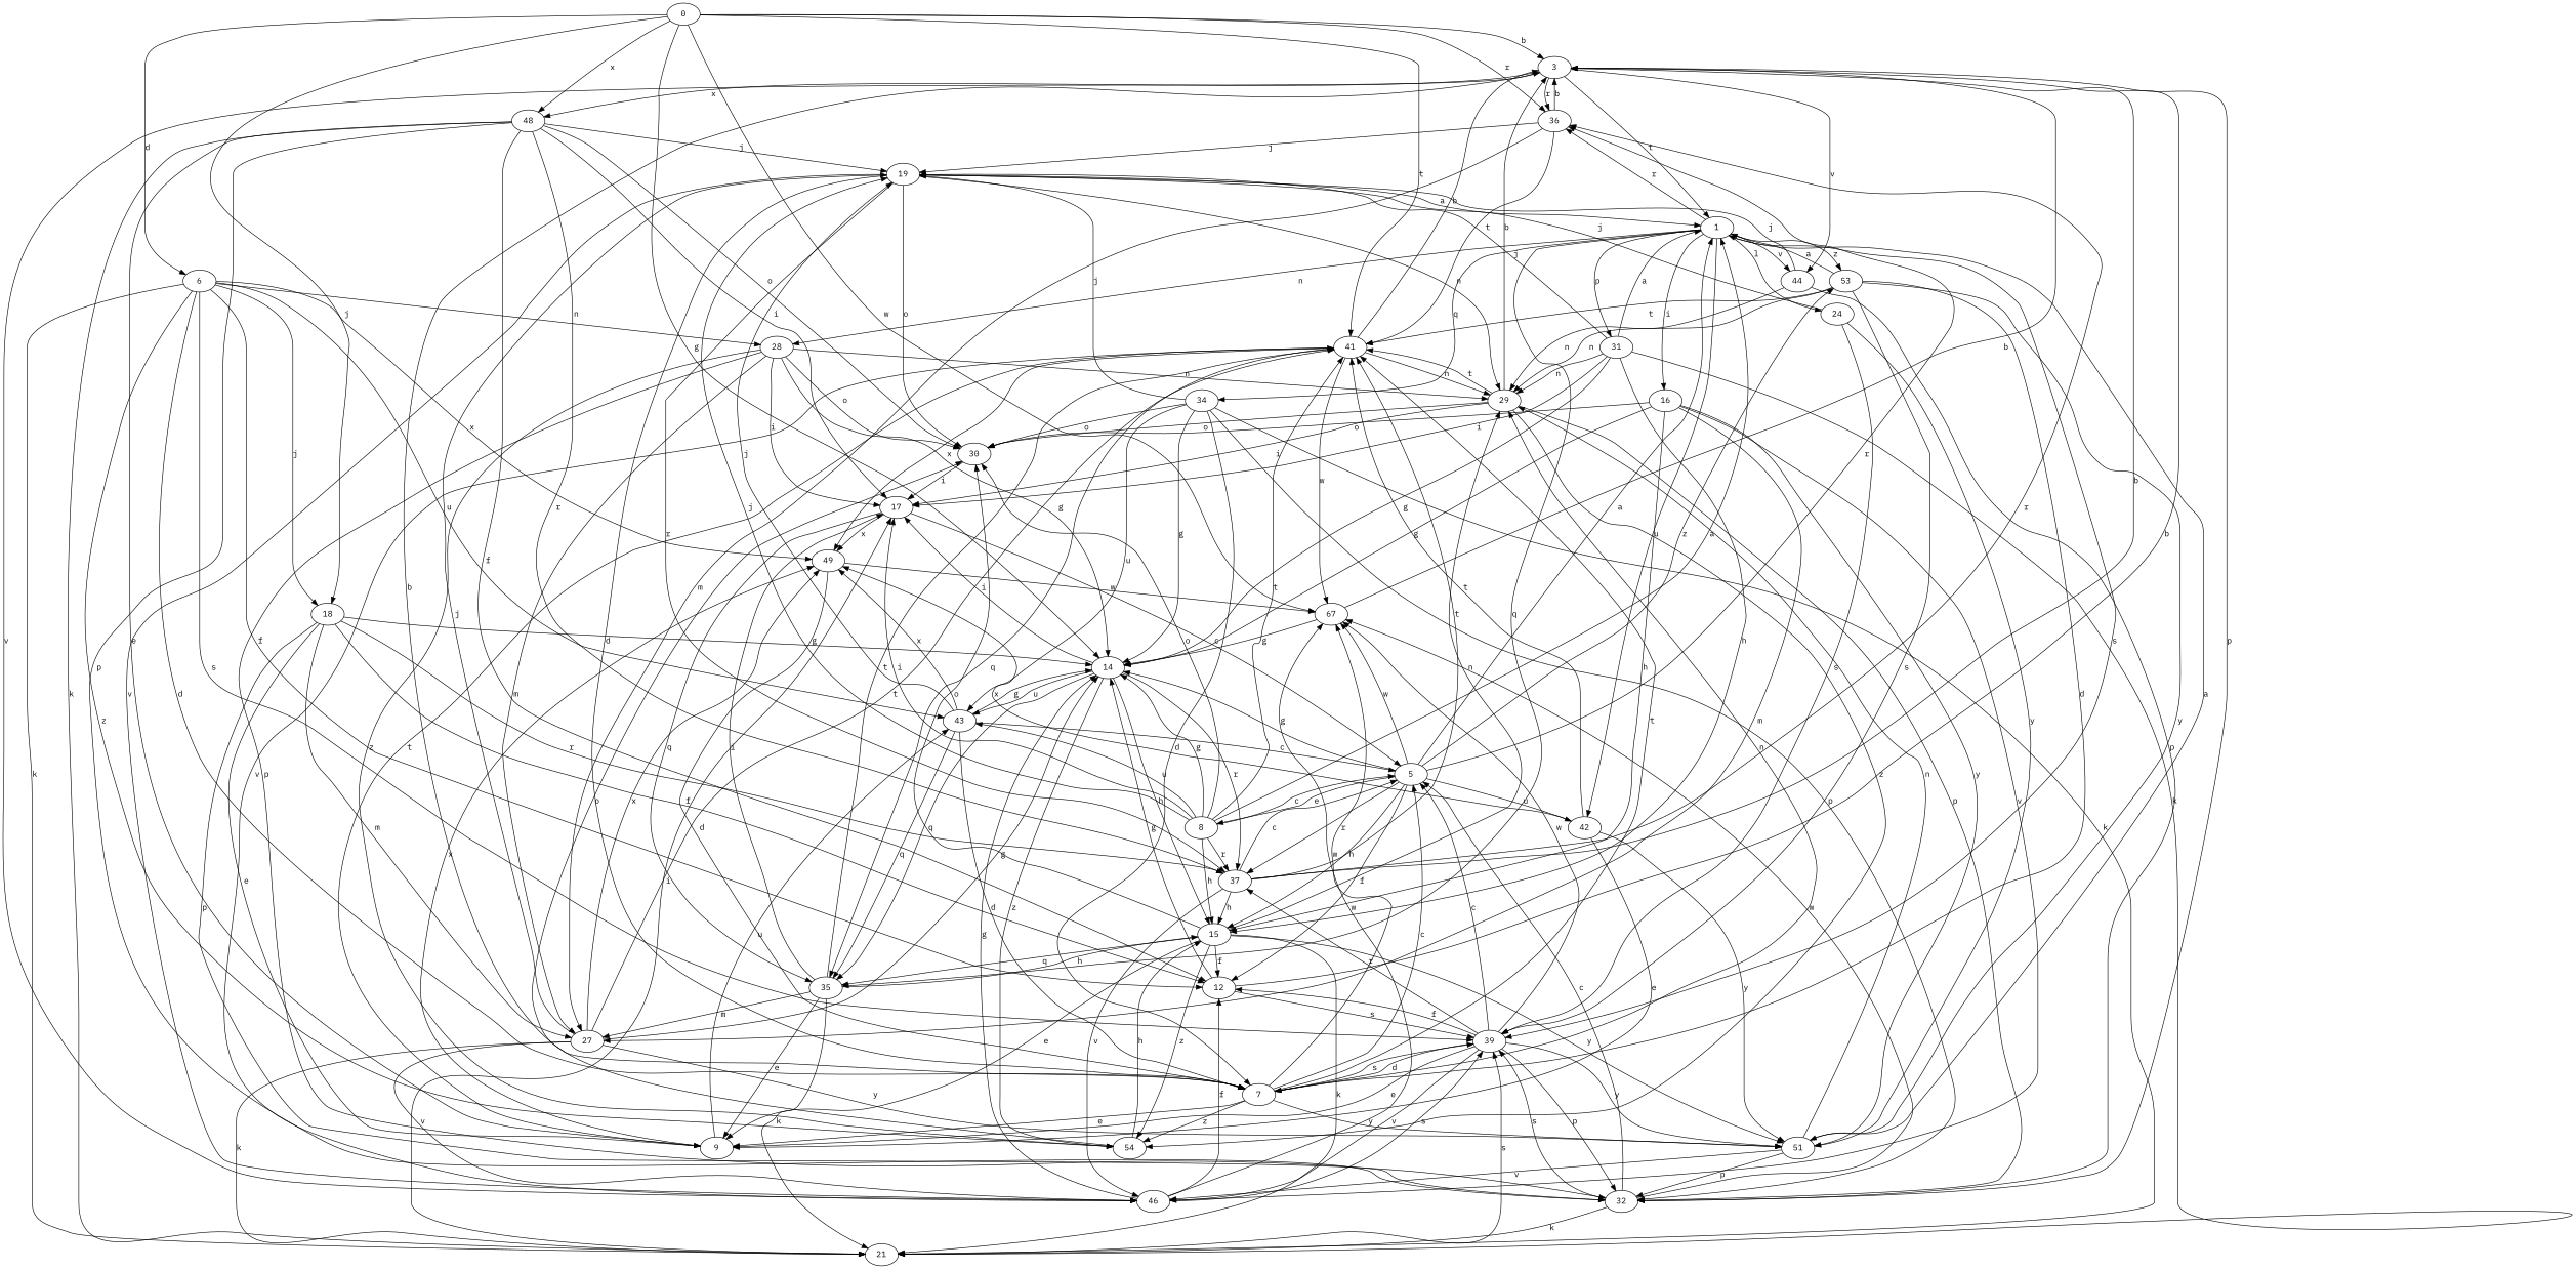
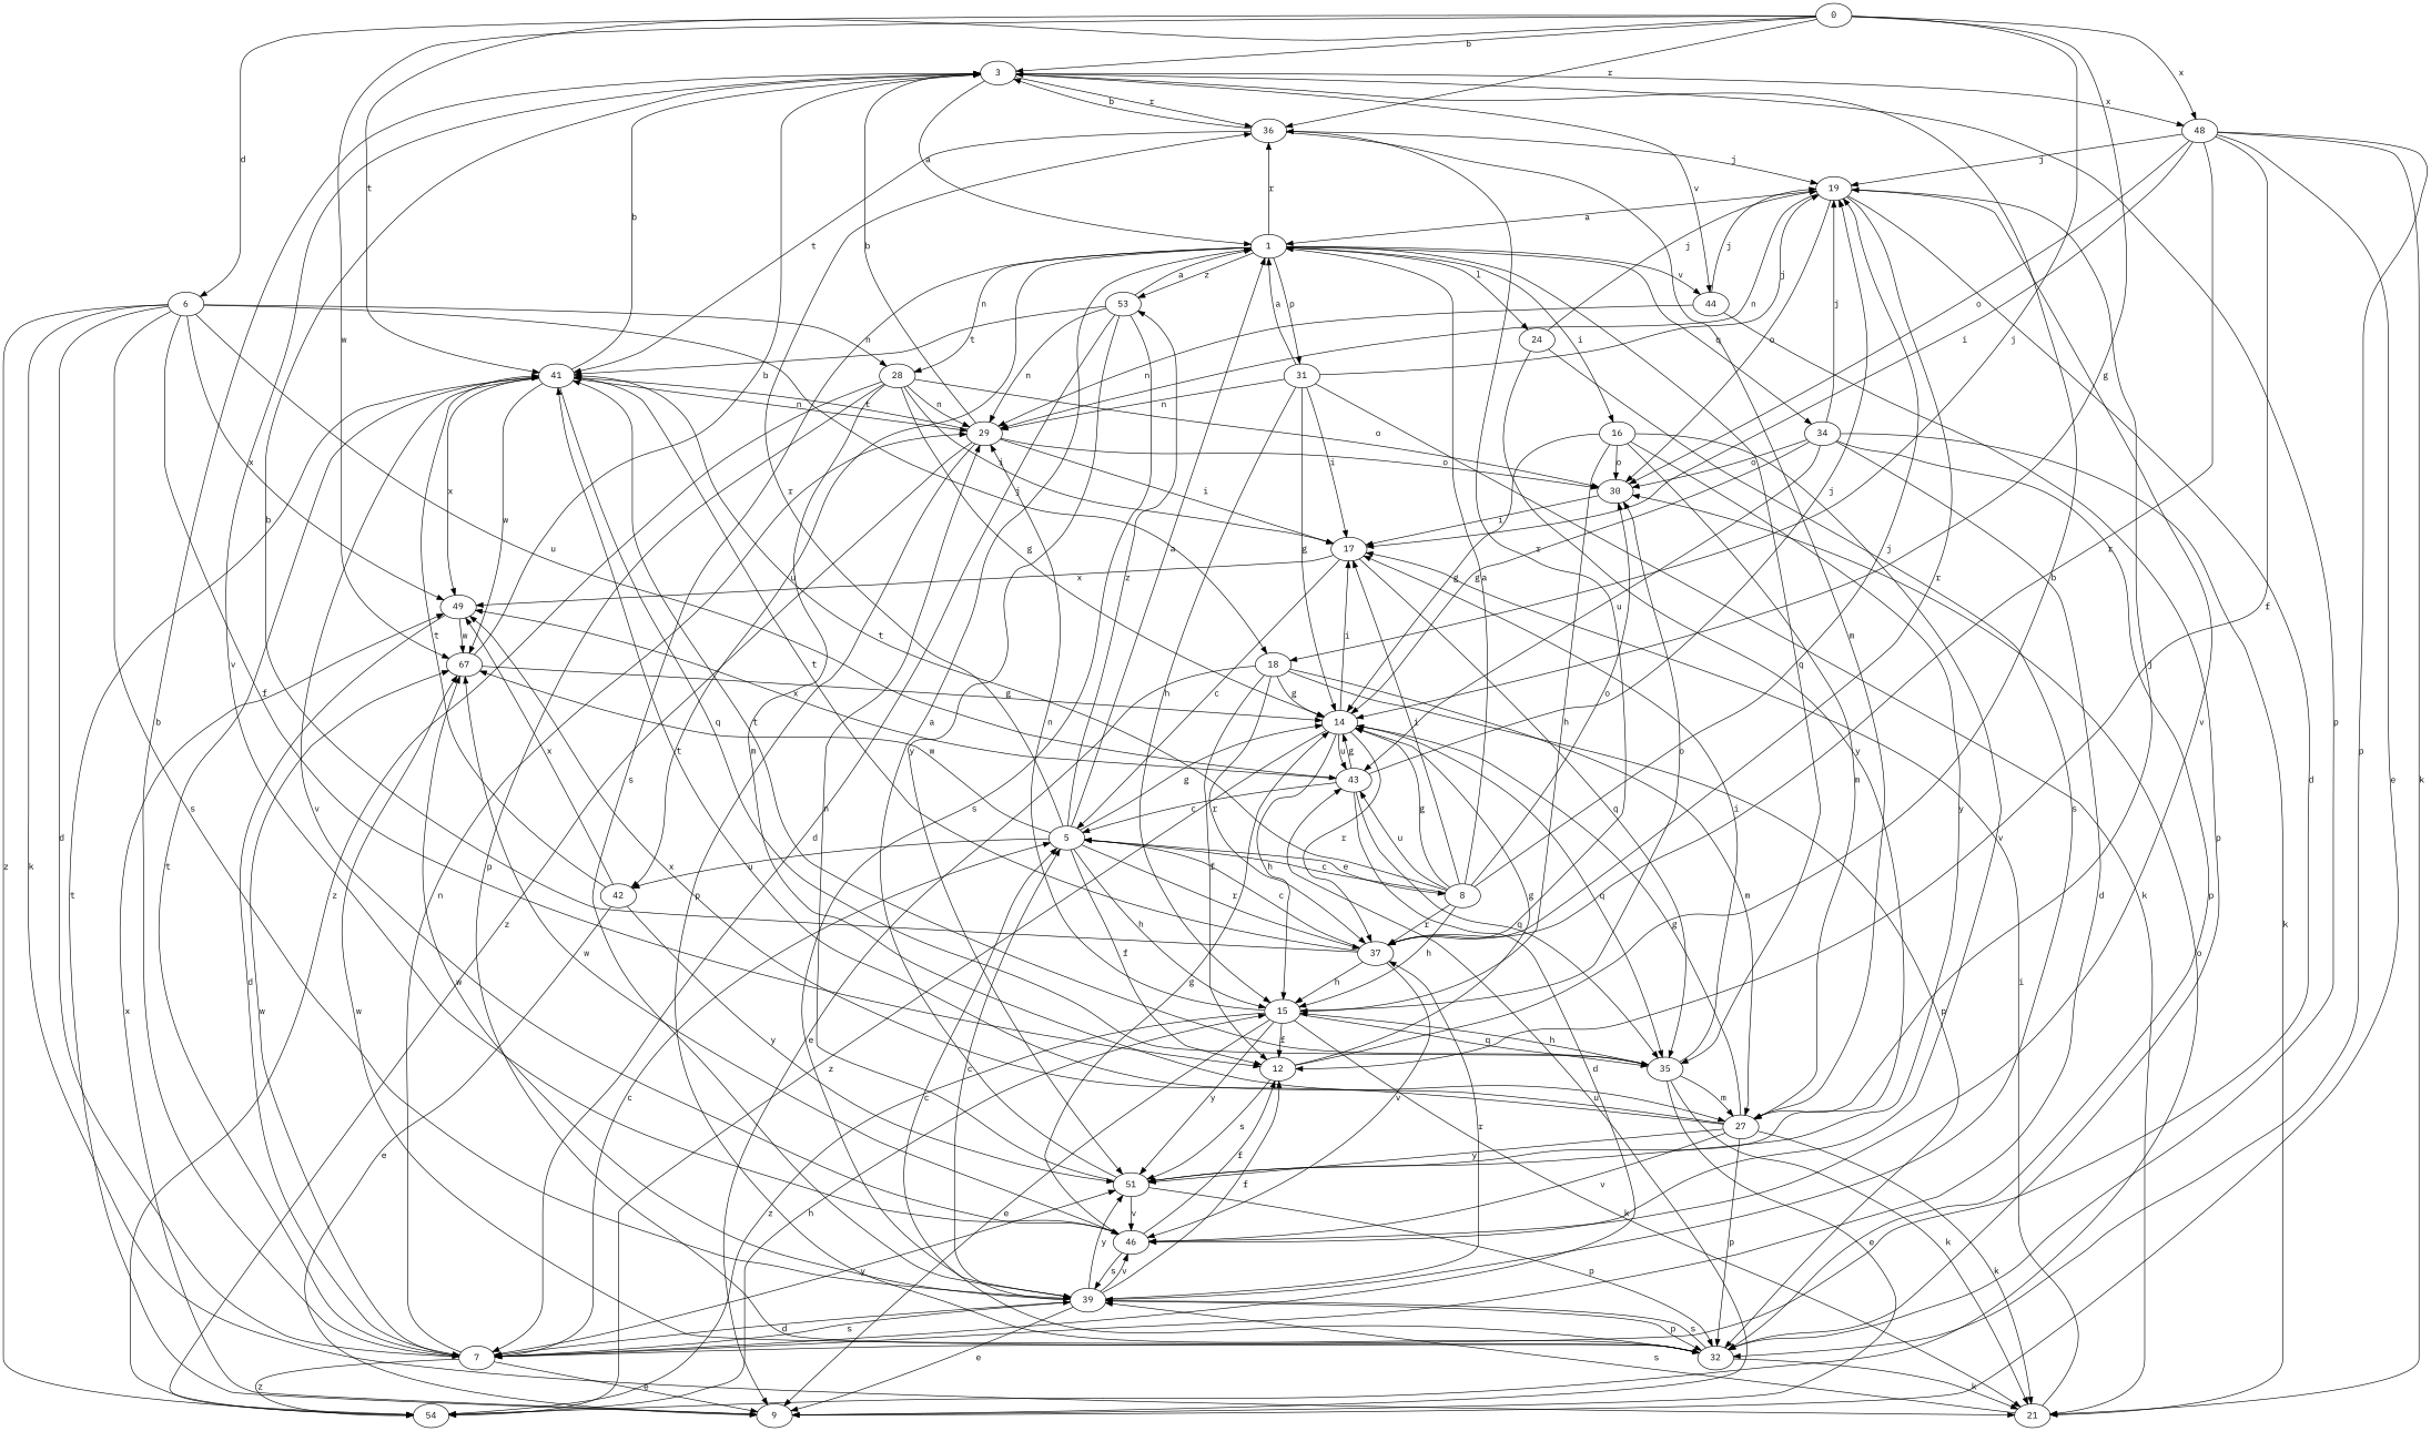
  strict digraph {
    fontname="IBM Plex Mono"
    node [fontname="IBM Plex Mono"]
    edge [fontname="IBM Plex Mono"]
    0
    3
    6
    14
    18
    36
    41
    n8 [label=67]
    48
    1
    44
    32
    46
    28
    39
    12
    7
    21
    43
    49
    54
    35
    15
    37
    17
    9
    27
    19
    29
    30
    16
    24
    31
    34
    42
    53
    51
    5
    8
    0 -> 3 [label=b]
    0 -> 6 [label=d]
    0 -> 14 [label=g]
    0 -> 18 [label=j]
    0 -> 36 [label=r]
    0 -> 41 [label=t]
    0 -> n8 [label=w]
    0 -> 48 [label=x]
    3 -> 36 [label=r]
    3 -> 48 [label=x]
-   3 -> 1 [label=t]
+   3 -> 1 [label=a]
    3 -> 44 [label=v]
    3 -> 32 [label=p]
    3 -> 46 [label=v]
    6 -> 18 [label=j]
    6 -> 28 [label=n]
    6 -> 39 [label=s]
    6 -> 12 [label=f]
    6 -> 7 [label=d]
    6 -> 21 [label=k]
    6 -> 43 [label=u]
    6 -> 49 [label=x]
    6 -> 54 [label=z]
    14 -> 43 [label=u]
    14 -> 54 [label=z]
    14 -> 35 [label=q]
    14 -> 15 [label=h]
    14 -> 37 [label=r]
    14 -> 17 [label=i]
    18 -> 14 [label=g]
    18 -> 32 [label=p]
    18 -> 12 [label=f]
    18 -> 37 [label=r]
    18 -> 9 [label=e]
    18 -> 27 [label=m]
    36 -> 3 [label=b]
    36 -> 41 [label=t]
    36 -> 27 [label=m]
    36 -> 19 [label=j]
    41 -> 3 [label=b]
    41 -> n8 [label=w]
    41 -> 46 [label=v]
    41 -> 49 [label=x]
    41 -> 35 [label=q]
    41 -> 29 [label=n]
    n8 -> 3 [label=b]
    n8 -> 14 [label=g]
    48 -> 32 [label=p]
    48 -> 12 [label=f]
    48 -> 21 [label=k]
    48 -> 37 [label=r]
    48 -> 17 [label=i]
    48 -> 9 [label=e]
    48 -> 19 [label=j]
    48 -> 30 [label=o]
    1 -> 36 [label=r]
    1 -> 44 [label=v]
    1 -> 28 [label=n]
    1 -> 39 [label=s]
    1 -> 35 [label=q]
    1 -> 16 [label=i]
    1 -> 24 [label=l]
    1 -> 31 [label=p]
    1 -> 34 [label=q]
    1 -> 42 [label=u]
    1 -> 53 [label=z]
    44 -> 32 [label=p]
    44 -> 19 [label=j]
    44 -> 29 [label=n]
    32 -> n8 [label=w]
    32 -> 39 [label=s]
    32 -> 21 [label=k]
    32 -> 5 [label=c]
    46 -> 14 [label=g]
    46 -> n8 [label=w]
    46 -> 39 [label=s]
    46 -> 12 [label=f]
    28 -> 14 [label=g]
    28 -> 32 [label=p]
    28 -> 54 [label=z]
    28 -> 17 [label=i]
    28 -> 27 [label=m]
    28 -> 29 [label=n]
    28 -> 30 [label=o]
    39 -> n8 [label=w]
    39 -> 32 [label=p]
    39 -> 46 [label=v]
    39 -> 12 [label=f]
    39 -> 7 [label=d]
    39 -> 37 [label=r]
    39 -> 9 [label=e]
    39 -> 51 [label=y]
    39 -> 5 [label=c]
    12 -> 3 [label=b]
    12 -> 14 [label=g]
-   12 -> 39 [label=s]
+   12 -> 51 [label=s]
    7 -> 3 [label=b]
    7 -> 41 [label=t]
    7 -> n8 [label=w]
    7 -> 39 [label=s]
    7 -> 54 [label=z]
    7 -> 9 [label=e]
    7 -> 29 [label=n]
    7 -> 51 [label=y]
    7 -> 5 [label=c]
    21 -> 39 [label=s]
    21 -> 17 [label=i]
    43 -> 14 [label=g]
    43 -> 7 [label=d]
    43 -> 49 [label=x]
    43 -> 35 [label=q]
    43 -> 19 [label=j]
    43 -> 5 [label=c]
    49 -> n8 [label=w]
    49 -> 7 [label=d]
    54 -> 15 [label=h]
    54 -> 30 [label=o]
    35 -> 41 [label=t]
    35 -> 21 [label=k]
    35 -> 15 [label=h]
    35 -> 17 [label=i]
    35 -> 9 [label=e]
    35 -> 27 [label=m]
    15 -> 12 [label=f]
    15 -> 21 [label=k]
    15 -> 54 [label=z]
    15 -> 35 [label=q]
    15 -> 9 [label=e]
    15 -> 29 [label=n]
    15 -> 30 [label=o]
    15 -> 51 [label=y]
    37 -> 3 [label=b]
    37 -> 36 [label=r]
    37 -> 41 [label=t]
    37 -> 46 [label=v]
    37 -> 15 [label=h]
    37 -> 5 [label=c]
    17 -> 49 [label=x]
    17 -> 35 [label=q]
    17 -> 5 [label=c]
    9 -> 41 [label=t]
    9 -> 43 [label=u]
    9 -> 49 [label=x]
    27 -> 14 [label=g]
    27 -> 41 [label=t]
+   27 -> 32 [label=p]
    27 -> 46 [label=v]
    27 -> 21 [label=k]
    27 -> 49 [label=x]
    27 -> 19 [label=j]
    27 -> 51 [label=y]
    19 -> 1 [label=a]
    19 -> 46 [label=v]
    19 -> 7 [label=d]
    19 -> 37 [label=r]
    19 -> 29 [label=n]
    19 -> 30 [label=o]
    29 -> 3 [label=b]
    29 -> 41 [label=t]
    29 -> 32 [label=p]
    29 -> 54 [label=z]
    29 -> 17 [label=i]
    29 -> 30 [label=o]
    30 -> 17 [label=i]
    16 -> 14 [label=g]
    16 -> 46 [label=v]
    16 -> 15 [label=h]
    16 -> 27 [label=m]
    16 -> 30 [label=o]
    16 -> 51 [label=y]
    24 -> 39 [label=s]
    24 -> 19 [label=j]
    24 -> 51 [label=y]
    31 -> 14 [label=g]
    31 -> 1 [label=a]
    31 -> 21 [label=k]
    31 -> 15 [label=h]
    31 -> 17 [label=i]
    31 -> 19 [label=j]
    31 -> 29 [label=n]
    34 -> 14 [label=g]
    34 -> 32 [label=p]
    34 -> 7 [label=d]
    34 -> 21 [label=k]
    34 -> 43 [label=u]
    34 -> 19 [label=j]
    34 -> 30 [label=o]
    42 -> 41 [label=t]
    42 -> 49 [label=x]
    42 -> 9 [label=e]
    42 -> 51 [label=y]
    53 -> 41 [label=t]
    53 -> 1 [label=a]
    53 -> 39 [label=s]
    53 -> 7 [label=d]
    53 -> 29 [label=n]
    53 -> 51 [label=y]
    51 -> 1 [label=a]
    51 -> 32 [label=p]
    51 -> 46 [label=v]
    51 -> 29 [label=n]
    5 -> 14 [label=g]
    5 -> 36 [label=r]
    5 -> n8 [label=w]
    5 -> 1 [label=a]
    5 -> 12 [label=f]
    5 -> 15 [label=h]
    5 -> 37 [label=r]
    5 -> 42 [label=u]
    5 -> 53 [label=z]
    5 -> 8 [label=e]
    8 -> 14 [label=g]
    8 -> 41 [label=t]
    8 -> 1 [label=a]
    8 -> 43 [label=u]
    8 -> 15 [label=h]
    8 -> 37 [label=r]
    8 -> 17 [label=i]
    8 -> 19 [label=j]
    8 -> 30 [label=o]
    8 -> 5 [label=c]
  }
